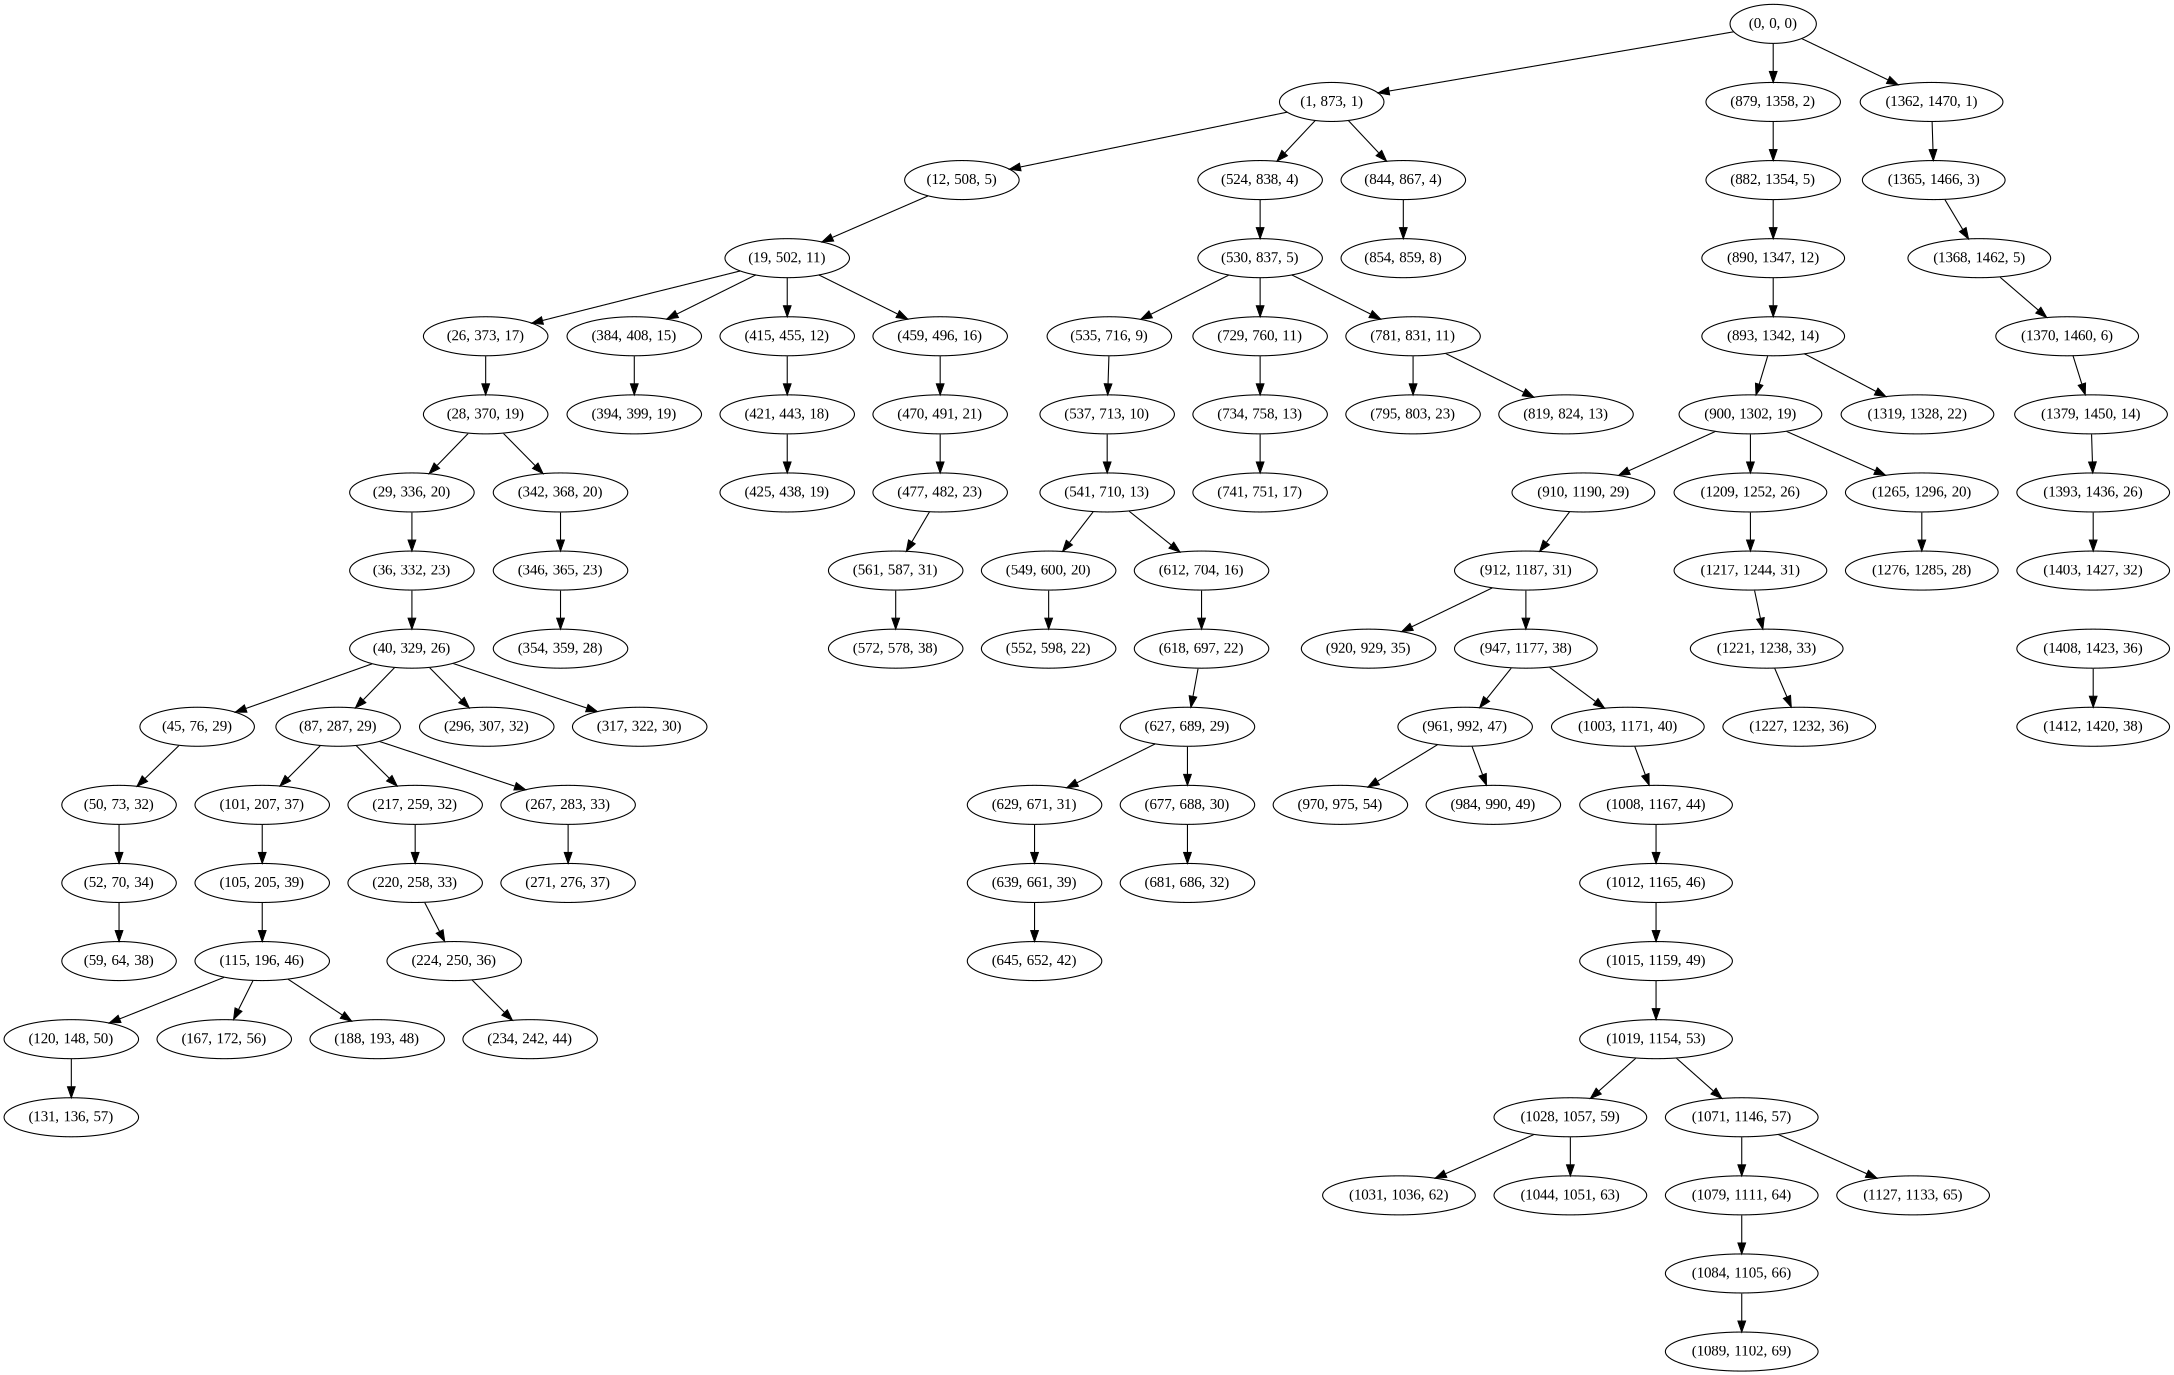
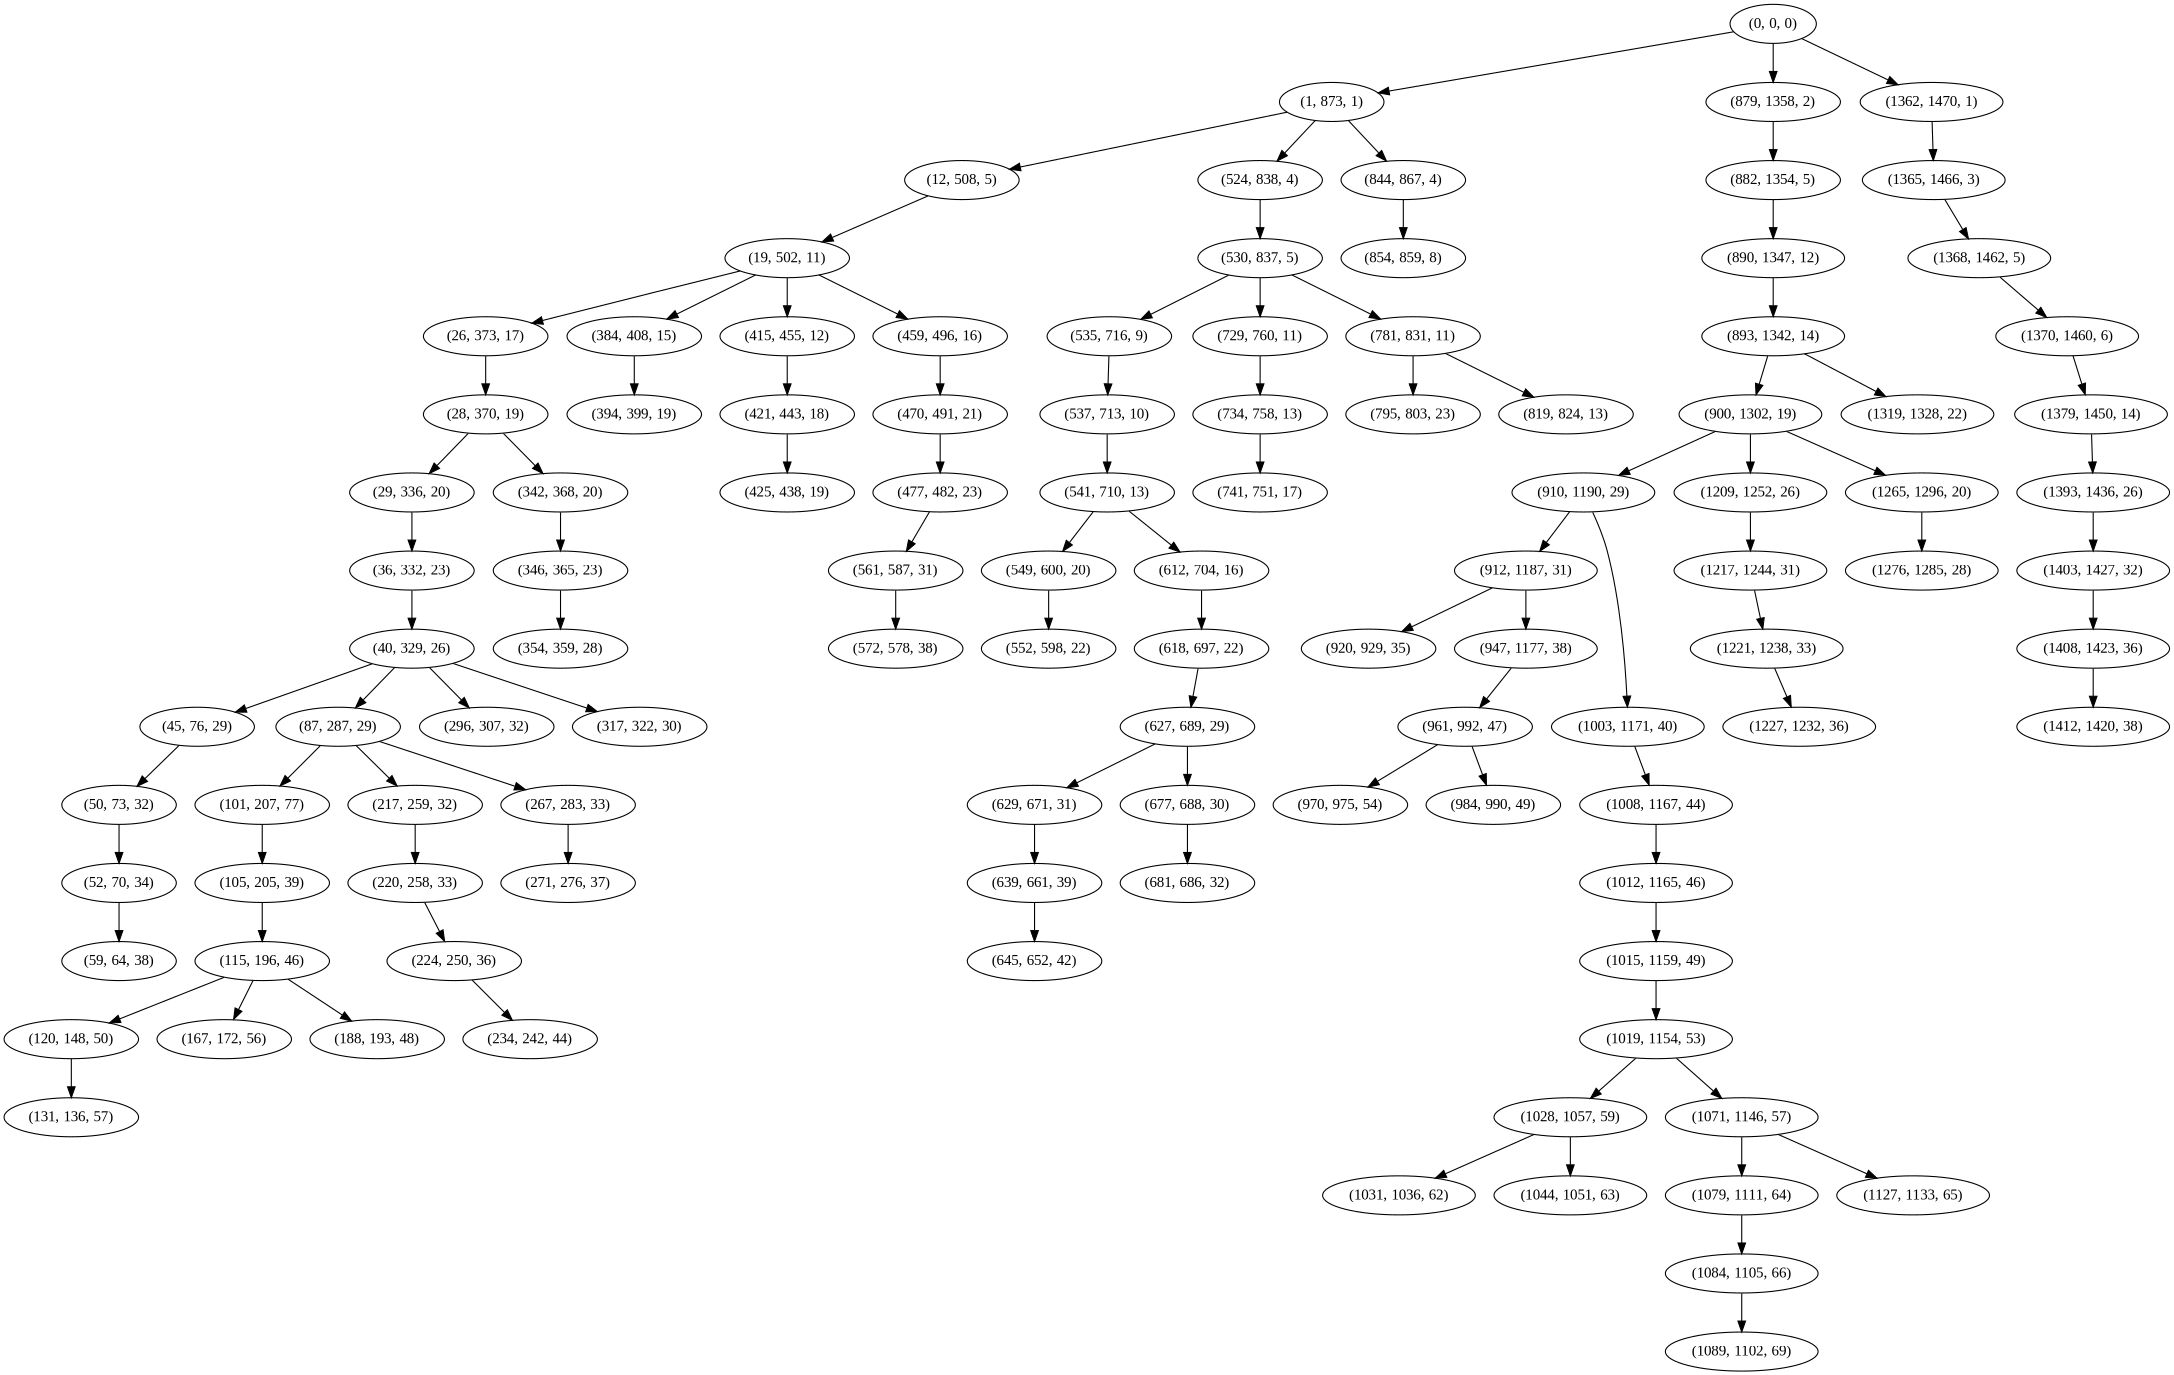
  digraph {
    fontname="Liberation Serif"
    node [fontname="Liberation Serif"]
    edge [fontname="Liberation Serif"]
    "(0, 0, 0)"
    "(1, 873, 1)"
    "(879, 1358, 2)"
    "(1362, 1470, 1)"
    "(12, 508, 5)"
    "(524, 838, 4)"
    "(844, 867, 4)"
    "(882, 1354, 5)"
    "(1365, 1466, 3)"
    "(19, 502, 11)"
    "(530, 837, 5)"
    "(854, 859, 8)"
    "(26, 373, 17)"
    "(384, 408, 15)"
    n15 [label="(415, 455, 12)"]
    "(459, 496, 16)"
    "(28, 370, 19)"
    "(394, 399, 19)"
    "(421, 443, 18)"
    "(470, 491, 21)"
    "(29, 336, 20)"
    "(342, 368, 20)"
    "(36, 332, 23)"
    "(346, 365, 23)"
    "(40, 329, 26)"
    "(45, 76, 29)"
    "(87, 287, 29)"
    "(296, 307, 32)"
    "(317, 322, 30)"
    "(50, 73, 32)"
-   "(101, 207, 37)"
+   "(101, 207, 37)" [label="(101, 207, 77)"]
    "(217, 259, 32)"
    "(267, 283, 33)"
    "(52, 70, 34)"
    "(59, 64, 38)"
    "(105, 205, 39)"
    "(220, 258, 33)"
    "(271, 276, 37)"
    "(115, 196, 46)"
    "(120, 148, 50)"
    "(167, 172, 56)"
    "(188, 193, 48)"
    "(131, 136, 57)"
    "(224, 250, 36)"
    "(234, 242, 44)"
    "(354, 359, 28)"
    "(425, 438, 19)"
    "(477, 482, 23)"
    "(561, 587, 31)"
    "(535, 716, 9)"
    "(729, 760, 11)"
    "(781, 831, 11)"
    "(537, 713, 10)"
    "(734, 758, 13)"
    "(795, 803, 23)"
    "(819, 824, 13)"
    "(541, 710, 13)"
    "(549, 600, 20)"
    "(612, 704, 16)"
    "(552, 598, 22)"
    "(618, 697, 22)"
    "(572, 578, 38)"
    "(627, 689, 29)"
    "(629, 671, 31)"
    "(677, 688, 30)"
    "(639, 661, 39)"
    "(681, 686, 32)"
    "(645, 652, 42)"
    "(741, 751, 17)"
    "(890, 1347, 12)"
    "(893, 1342, 14)"
    "(900, 1302, 19)"
    "(1319, 1328, 22)"
    "(910, 1190, 29)"
    "(1209, 1252, 26)"
    "(1265, 1296, 20)"
    "(912, 1187, 31)"
    "(1217, 1244, 31)"
    "(1276, 1285, 28)"
    "(920, 929, 35)"
    "(947, 1177, 38)"
    "(961, 992, 47)"
    "(1003, 1171, 40)"
    "(970, 975, 54)"
    "(984, 990, 49)"
    "(1008, 1167, 44)"
    "(1012, 1165, 46)"
    "(1015, 1159, 49)"
    "(1019, 1154, 53)"
    "(1028, 1057, 59)"
    "(1071, 1146, 57)"
    "(1031, 1036, 62)"
    "(1044, 1051, 63)"
    "(1079, 1111, 64)"
    "(1127, 1133, 65)"
    "(1084, 1105, 66)"
    "(1089, 1102, 69)"
    "(1221, 1238, 33)"
    "(1227, 1232, 36)"
    "(1368, 1462, 5)"
    "(1370, 1460, 6)"
    "(1379, 1450, 14)"
    "(1393, 1436, 26)"
    "(1403, 1427, 32)"
    "(1408, 1423, 36)"
    "(1412, 1420, 38)"
    "(0, 0, 0)" -> "(1, 873, 1)"
    "(0, 0, 0)" -> "(879, 1358, 2)"
    "(0, 0, 0)" -> "(1362, 1470, 1)"
    "(1, 873, 1)" -> "(12, 508, 5)"
    "(1, 873, 1)" -> "(524, 838, 4)"
    "(1, 873, 1)" -> "(844, 867, 4)"
    "(879, 1358, 2)" -> "(882, 1354, 5)"
    "(1362, 1470, 1)" -> "(1365, 1466, 3)"
    "(12, 508, 5)" -> "(19, 502, 11)"
    "(524, 838, 4)" -> "(530, 837, 5)"
    "(844, 867, 4)" -> "(854, 859, 8)"
    "(882, 1354, 5)" -> "(890, 1347, 12)"
    "(1365, 1466, 3)" -> "(1368, 1462, 5)"
    "(19, 502, 11)" -> "(26, 373, 17)"
    "(19, 502, 11)" -> "(384, 408, 15)"
    "(19, 502, 11)" -> n15
    "(19, 502, 11)" -> "(459, 496, 16)"
    "(530, 837, 5)" -> "(535, 716, 9)"
    "(530, 837, 5)" -> "(729, 760, 11)"
    "(530, 837, 5)" -> "(781, 831, 11)"
    "(26, 373, 17)" -> "(28, 370, 19)"
    "(384, 408, 15)" -> "(394, 399, 19)"
    n15 -> "(421, 443, 18)"
    "(459, 496, 16)" -> "(470, 491, 21)"
    "(28, 370, 19)" -> "(29, 336, 20)"
    "(28, 370, 19)" -> "(342, 368, 20)"
    "(421, 443, 18)" -> "(425, 438, 19)"
    "(470, 491, 21)" -> "(477, 482, 23)"
    "(29, 336, 20)" -> "(36, 332, 23)"
    "(342, 368, 20)" -> "(346, 365, 23)"
    "(36, 332, 23)" -> "(40, 329, 26)"
    "(346, 365, 23)" -> "(354, 359, 28)"
    "(40, 329, 26)" -> "(45, 76, 29)"
    "(40, 329, 26)" -> "(87, 287, 29)"
    "(40, 329, 26)" -> "(296, 307, 32)"
    "(40, 329, 26)" -> "(317, 322, 30)"
    "(45, 76, 29)" -> "(50, 73, 32)"
    "(87, 287, 29)" -> "(101, 207, 37)"
    "(87, 287, 29)" -> "(217, 259, 32)"
    "(87, 287, 29)" -> "(267, 283, 33)"
    "(50, 73, 32)" -> "(52, 70, 34)"
    "(101, 207, 37)" -> "(105, 205, 39)"
    "(217, 259, 32)" -> "(220, 258, 33)"
    "(267, 283, 33)" -> "(271, 276, 37)"
    "(52, 70, 34)" -> "(59, 64, 38)"
    "(105, 205, 39)" -> "(115, 196, 46)"
    "(220, 258, 33)" -> "(224, 250, 36)"
    "(115, 196, 46)" -> "(120, 148, 50)"
    "(115, 196, 46)" -> "(167, 172, 56)"
    "(115, 196, 46)" -> "(188, 193, 48)"
    "(120, 148, 50)" -> "(131, 136, 57)"
    "(224, 250, 36)" -> "(234, 242, 44)"
    "(477, 482, 23)" -> "(561, 587, 31)"
    "(561, 587, 31)" -> "(572, 578, 38)"
    "(535, 716, 9)" -> "(537, 713, 10)"
    "(729, 760, 11)" -> "(734, 758, 13)"
    "(781, 831, 11)" -> "(795, 803, 23)"
    "(781, 831, 11)" -> "(819, 824, 13)"
    "(537, 713, 10)" -> "(541, 710, 13)"
    "(734, 758, 13)" -> "(741, 751, 17)"
    "(541, 710, 13)" -> "(549, 600, 20)"
    "(541, 710, 13)" -> "(612, 704, 16)"
    "(549, 600, 20)" -> "(552, 598, 22)"
    "(612, 704, 16)" -> "(618, 697, 22)"
    "(618, 697, 22)" -> "(627, 689, 29)"
    "(627, 689, 29)" -> "(629, 671, 31)"
    "(627, 689, 29)" -> "(677, 688, 30)"
    "(629, 671, 31)" -> "(639, 661, 39)"
    "(677, 688, 30)" -> "(681, 686, 32)"
    "(639, 661, 39)" -> "(645, 652, 42)"
    "(890, 1347, 12)" -> "(893, 1342, 14)"
    "(893, 1342, 14)" -> "(900, 1302, 19)"
    "(893, 1342, 14)" -> "(1319, 1328, 22)"
    "(900, 1302, 19)" -> "(910, 1190, 29)"
    "(900, 1302, 19)" -> "(1209, 1252, 26)"
    "(900, 1302, 19)" -> "(1265, 1296, 20)"
    "(910, 1190, 29)" -> "(912, 1187, 31)"
    "(1209, 1252, 26)" -> "(1217, 1244, 31)"
    "(1265, 1296, 20)" -> "(1276, 1285, 28)"
    "(912, 1187, 31)" -> "(920, 929, 35)"
    "(912, 1187, 31)" -> "(947, 1177, 38)"
    "(1217, 1244, 31)" -> "(1221, 1238, 33)"
    "(947, 1177, 38)" -> "(961, 992, 47)"
-   "(947, 1177, 38)" -> "(1003, 1171, 40)"
+   "(910, 1190, 29)" -> "(1003, 1171, 40)"
    "(961, 992, 47)" -> "(970, 975, 54)"
    "(961, 992, 47)" -> "(984, 990, 49)"
    "(1003, 1171, 40)" -> "(1008, 1167, 44)"
    "(1008, 1167, 44)" -> "(1012, 1165, 46)"
    "(1012, 1165, 46)" -> "(1015, 1159, 49)"
    "(1015, 1159, 49)" -> "(1019, 1154, 53)"
    "(1019, 1154, 53)" -> "(1028, 1057, 59)"
    "(1019, 1154, 53)" -> "(1071, 1146, 57)"
    "(1028, 1057, 59)" -> "(1031, 1036, 62)"
    "(1028, 1057, 59)" -> "(1044, 1051, 63)"
    "(1071, 1146, 57)" -> "(1079, 1111, 64)"
    "(1071, 1146, 57)" -> "(1127, 1133, 65)"
    "(1079, 1111, 64)" -> "(1084, 1105, 66)"
    "(1084, 1105, 66)" -> "(1089, 1102, 69)"
    "(1221, 1238, 33)" -> "(1227, 1232, 36)"
    "(1368, 1462, 5)" -> "(1370, 1460, 6)"
    "(1370, 1460, 6)" -> "(1379, 1450, 14)"
    "(1379, 1450, 14)" -> "(1393, 1436, 26)"
    "(1393, 1436, 26)" -> "(1403, 1427, 32)"
+   "(1403, 1427, 32)" -> "(1408, 1423, 36)"
    "(1408, 1423, 36)" -> "(1412, 1420, 38)"
  }
